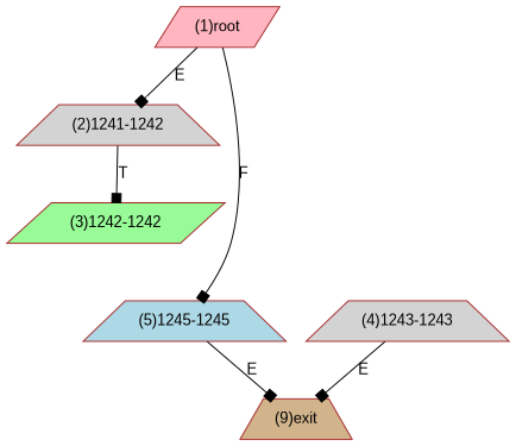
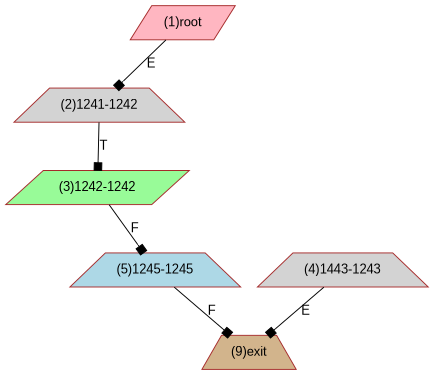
  digraph {
    fontname="Liberation Sans"
    node [color=brown fillcolor=lightgrey fontname="Liberation Sans" shape=trapezium style=filled]
    edge [arrowhead=box fontname="Liberation Sans"]
    n1 [fillcolor=lightpink label="(1)root" shape=parallelogram]
    n2 [label="(2)1241-1242"]
    n3 [fillcolor=palegreen label="(3)1242-1242" shape=parallelogram]
    n4 [fillcolor=lightblue label="(5)1245-1245"]
    n5 [fillcolor=tan label="(9)exit"]
-   n6 [label="(4)1243-1243"]
+   n6 [label="(4)1443-1243"]
    n1 -> n2 [label=E]
    n2 -> n3 [label=T]
-   n1 -> n4 [label=F]
-   n4 -> n5 [label=E]
+   n3 -> n4 [label=F]
+   n4 -> n5 [label=F]
    n6 -> n5 [label=E]
  }
